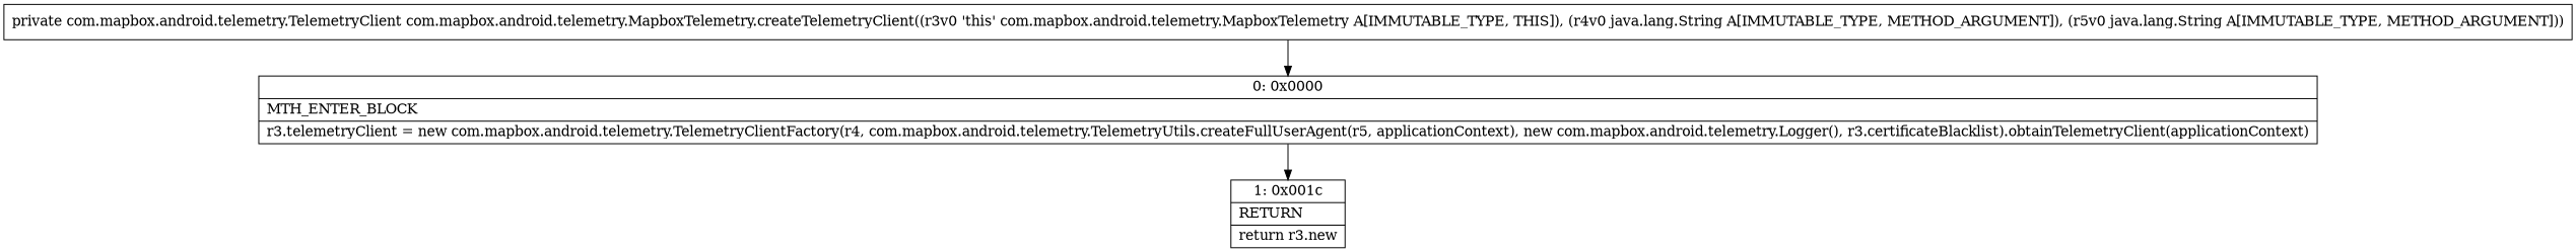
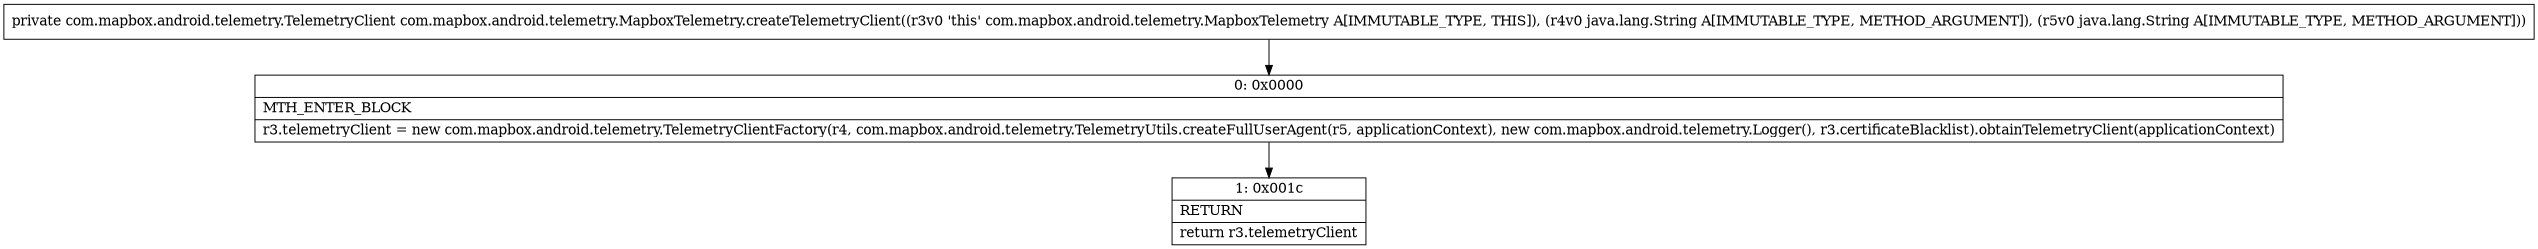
  digraph {
    node [shape=record]
    n1 [label="{0\:\ 0x0000|MTH_ENTER_BLOCK\l|r3.telemetryClient = new com.mapbox.android.telemetry.TelemetryClientFactory(r4, com.mapbox.android.telemetry.TelemetryUtils.createFullUserAgent(r5, applicationContext), new com.mapbox.android.telemetry.Logger(), r3.certificateBlacklist).obtainTelemetryClient(applicationContext)\l}"]
-   n2 [label="{1\:\ 0x001c|RETURN\l|return r3.new\l}"]
+   n2 [label="{1\:\ 0x001c|RETURN\l|return r3.telemetryClient\l}"]
    n3 [label="{private com.mapbox.android.telemetry.TelemetryClient com.mapbox.android.telemetry.MapboxTelemetry.createTelemetryClient((r3v0 'this' com.mapbox.android.telemetry.MapboxTelemetry A[IMMUTABLE_TYPE, THIS]), (r4v0 java.lang.String A[IMMUTABLE_TYPE, METHOD_ARGUMENT]), (r5v0 java.lang.String A[IMMUTABLE_TYPE, METHOD_ARGUMENT])) }"]
    n1 -> n2
    n3 -> n1
  }
